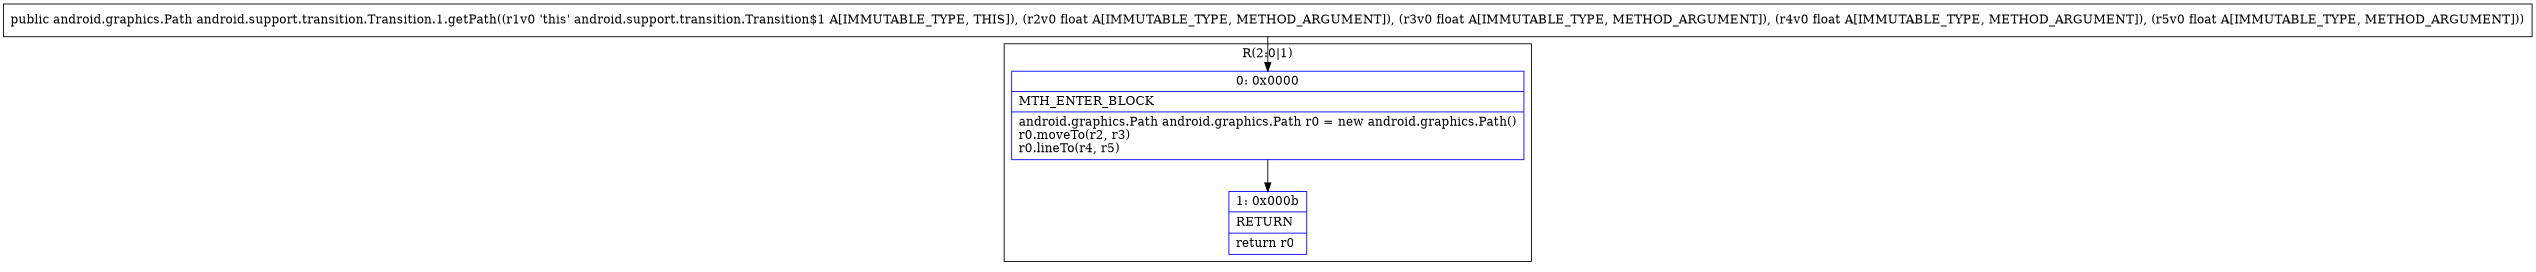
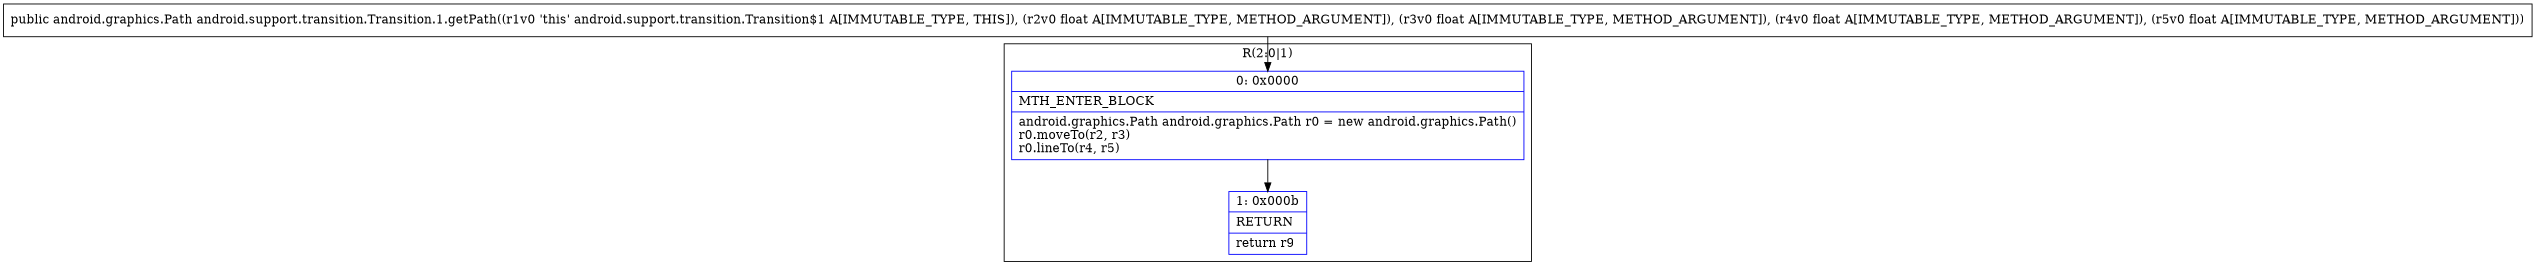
  digraph {
    node [color=blue shape=record]
    n1 [label="{0\:\ 0x0000|MTH_ENTER_BLOCK\l|android.graphics.Path android.graphics.Path r0 = new android.graphics.Path()\lr0.moveTo(r2, r3)\lr0.lineTo(r4, r5)\l}"]
-   n2 [label="{1\:\ 0x000b|RETURN\l|return r0\l}"]
+   n2 [label="{1\:\ 0x000b|RETURN\l|return r9\l}"]
    n3 [label="{public android.graphics.Path android.support.transition.Transition.1.getPath((r1v0 'this' android.support.transition.Transition$1 A[IMMUTABLE_TYPE, THIS]), (r2v0 float A[IMMUTABLE_TYPE, METHOD_ARGUMENT]), (r3v0 float A[IMMUTABLE_TYPE, METHOD_ARGUMENT]), (r4v0 float A[IMMUTABLE_TYPE, METHOD_ARGUMENT]), (r5v0 float A[IMMUTABLE_TYPE, METHOD_ARGUMENT])) }" color=""]
    subgraph cluster_1 {
      label="R(2:0|1)"
      n1
      n2
    }
    n1 -> n2
    n3 -> n1
  }
